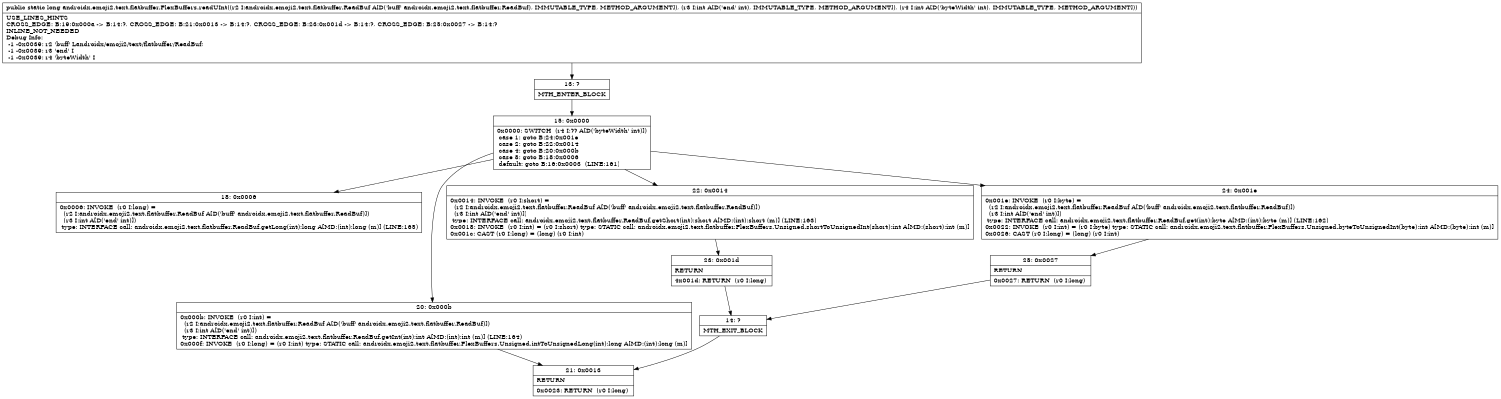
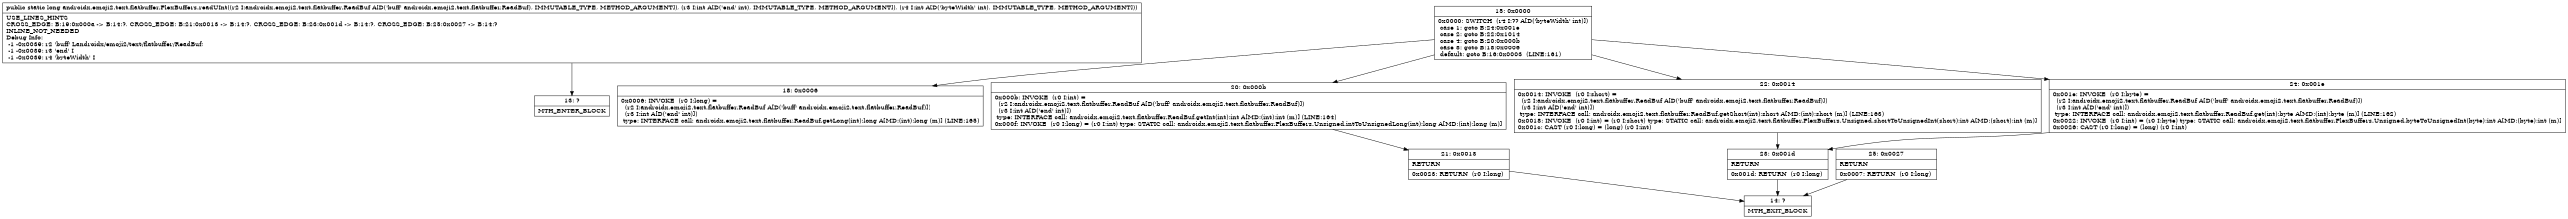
  digraph {
    node [shape=record]
    n1 [label="{13\:\ ?|MTH_ENTER_BLOCK\l}"]
-   n2 [label="{15\:\ 0x0000|0x0000: SWITCH  (r4 I:?? A[D('byteWidth' int)])\l case 1: goto B:24:0x001e\l case 2: goto B:22:0x0014\l case 4: goto B:20:0x000b\l case 8: goto B:18:0x0006\l default: goto B:16:0x0003  (LINE:161)\l}"]
+   n2 [label="{15\:\ 0x0000|0x0000: SWITCH  (r4 I:?? A[D('byteWidth' int)])\l case 1: goto B:24:0x001e\l case 2: goto B:22:0x1014\l case 4: goto B:20:0x000b\l case 8: goto B:18:0x0006\l default: goto B:16:0x0003  (LINE:161)\l}"]
    n3 [label="{18\:\ 0x0006|0x0006: INVOKE  (r0 I:long) = \l  (r2 I:androidx.emoji2.text.flatbuffer.ReadBuf A[D('buff' androidx.emoji2.text.flatbuffer.ReadBuf)])\l  (r3 I:int A[D('end' int)])\l type: INTERFACE call: androidx.emoji2.text.flatbuffer.ReadBuf.getLong(int):long A[MD:(int):long (m)] (LINE:165)\l}"]
    n4 [label="{20\:\ 0x000b|0x000b: INVOKE  (r0 I:int) = \l  (r2 I:androidx.emoji2.text.flatbuffer.ReadBuf A[D('buff' androidx.emoji2.text.flatbuffer.ReadBuf)])\l  (r3 I:int A[D('end' int)])\l type: INTERFACE call: androidx.emoji2.text.flatbuffer.ReadBuf.getInt(int):int A[MD:(int):int (m)] (LINE:164)\l0x000f: INVOKE  (r0 I:long) = (r0 I:int) type: STATIC call: androidx.emoji2.text.flatbuffer.FlexBuffers.Unsigned.intToUnsignedLong(int):long A[MD:(int):long (m)]\l}"]
    n5 [label="{22\:\ 0x0014|0x0014: INVOKE  (r0 I:short) = \l  (r2 I:androidx.emoji2.text.flatbuffer.ReadBuf A[D('buff' androidx.emoji2.text.flatbuffer.ReadBuf)])\l  (r3 I:int A[D('end' int)])\l type: INTERFACE call: androidx.emoji2.text.flatbuffer.ReadBuf.getShort(int):short A[MD:(int):short (m)] (LINE:163)\l0x0018: INVOKE  (r0 I:int) = (r0 I:short) type: STATIC call: androidx.emoji2.text.flatbuffer.FlexBuffers.Unsigned.shortToUnsignedInt(short):int A[MD:(short):int (m)]\l0x001c: CAST (r0 I:long) = (long) (r0 I:int) \l}"]
    n6 [label="{24\:\ 0x001e|0x001e: INVOKE  (r0 I:byte) = \l  (r2 I:androidx.emoji2.text.flatbuffer.ReadBuf A[D('buff' androidx.emoji2.text.flatbuffer.ReadBuf)])\l  (r3 I:int A[D('end' int)])\l type: INTERFACE call: androidx.emoji2.text.flatbuffer.ReadBuf.get(int):byte A[MD:(int):byte (m)] (LINE:162)\l0x0022: INVOKE  (r0 I:int) = (r0 I:byte) type: STATIC call: androidx.emoji2.text.flatbuffer.FlexBuffers.Unsigned.byteToUnsignedInt(byte):int A[MD:(byte):int (m)]\l0x0026: CAST (r0 I:long) = (long) (r0 I:int) \l}"]
    n7 [label="{21\:\ 0x0013|RETURN\l|0x0023: RETURN  (r0 I:long) \l}"]
-   n8 [label="{23\:\ 0x001d|RETURN\l|4x001d: RETURN  (r0 I:long) \l}"]
-   n9 [label="{25\:\ 0x0027|RETURN\l|0x0027: RETURN  (r0 I:long) \l}"]
+   n8 [label="{23\:\ 0x001d|RETURN\l|0x001d: RETURN  (r0 I:long) \l}"]
+   n9 [label="{25\:\ 0x0027|RETURN\l|0x0007: RETURN  (r0 I:long) \l}"]
    n10 [label="{14\:\ ?|MTH_EXIT_BLOCK\l}"]
    n11 [label="{public static long androidx.emoji2.text.flatbuffer.FlexBuffers.readUInt((r2 I:androidx.emoji2.text.flatbuffer.ReadBuf A[D('buff' androidx.emoji2.text.flatbuffer.ReadBuf), IMMUTABLE_TYPE, METHOD_ARGUMENT]), (r3 I:int A[D('end' int), IMMUTABLE_TYPE, METHOD_ARGUMENT]), (r4 I:int A[D('byteWidth' int), IMMUTABLE_TYPE, METHOD_ARGUMENT]))  | USE_LINES_HINTS\lCROSS_EDGE: B:19:0x000a \-\> B:14:?, CROSS_EDGE: B:21:0x0013 \-\> B:14:?, CROSS_EDGE: B:23:0x001d \-\> B:14:?, CROSS_EDGE: B:25:0x0027 \-\> B:14:?\lINLINE_NOT_NEEDED\lDebug Info:\l  \-1 \-0x0039: r2 'buff' Landroidx\/emoji2\/text\/flatbuffer\/ReadBuf;\l  \-1 \-0x0039: r3 'end' I\l  \-1 \-0x0039: r4 'byteWidth' I\l}"]
-   n1 -> n2
    n2 -> n3
    n2 -> n4
    n2 -> n5
    n2 -> n6
    n4 -> n7
    n5 -> n8
-   n6 -> n9
-   n10 -> n7
+   n6 -> n8
+   n7 -> n10
    n8 -> n10
    n9 -> n10
    n11 -> n1
  }
